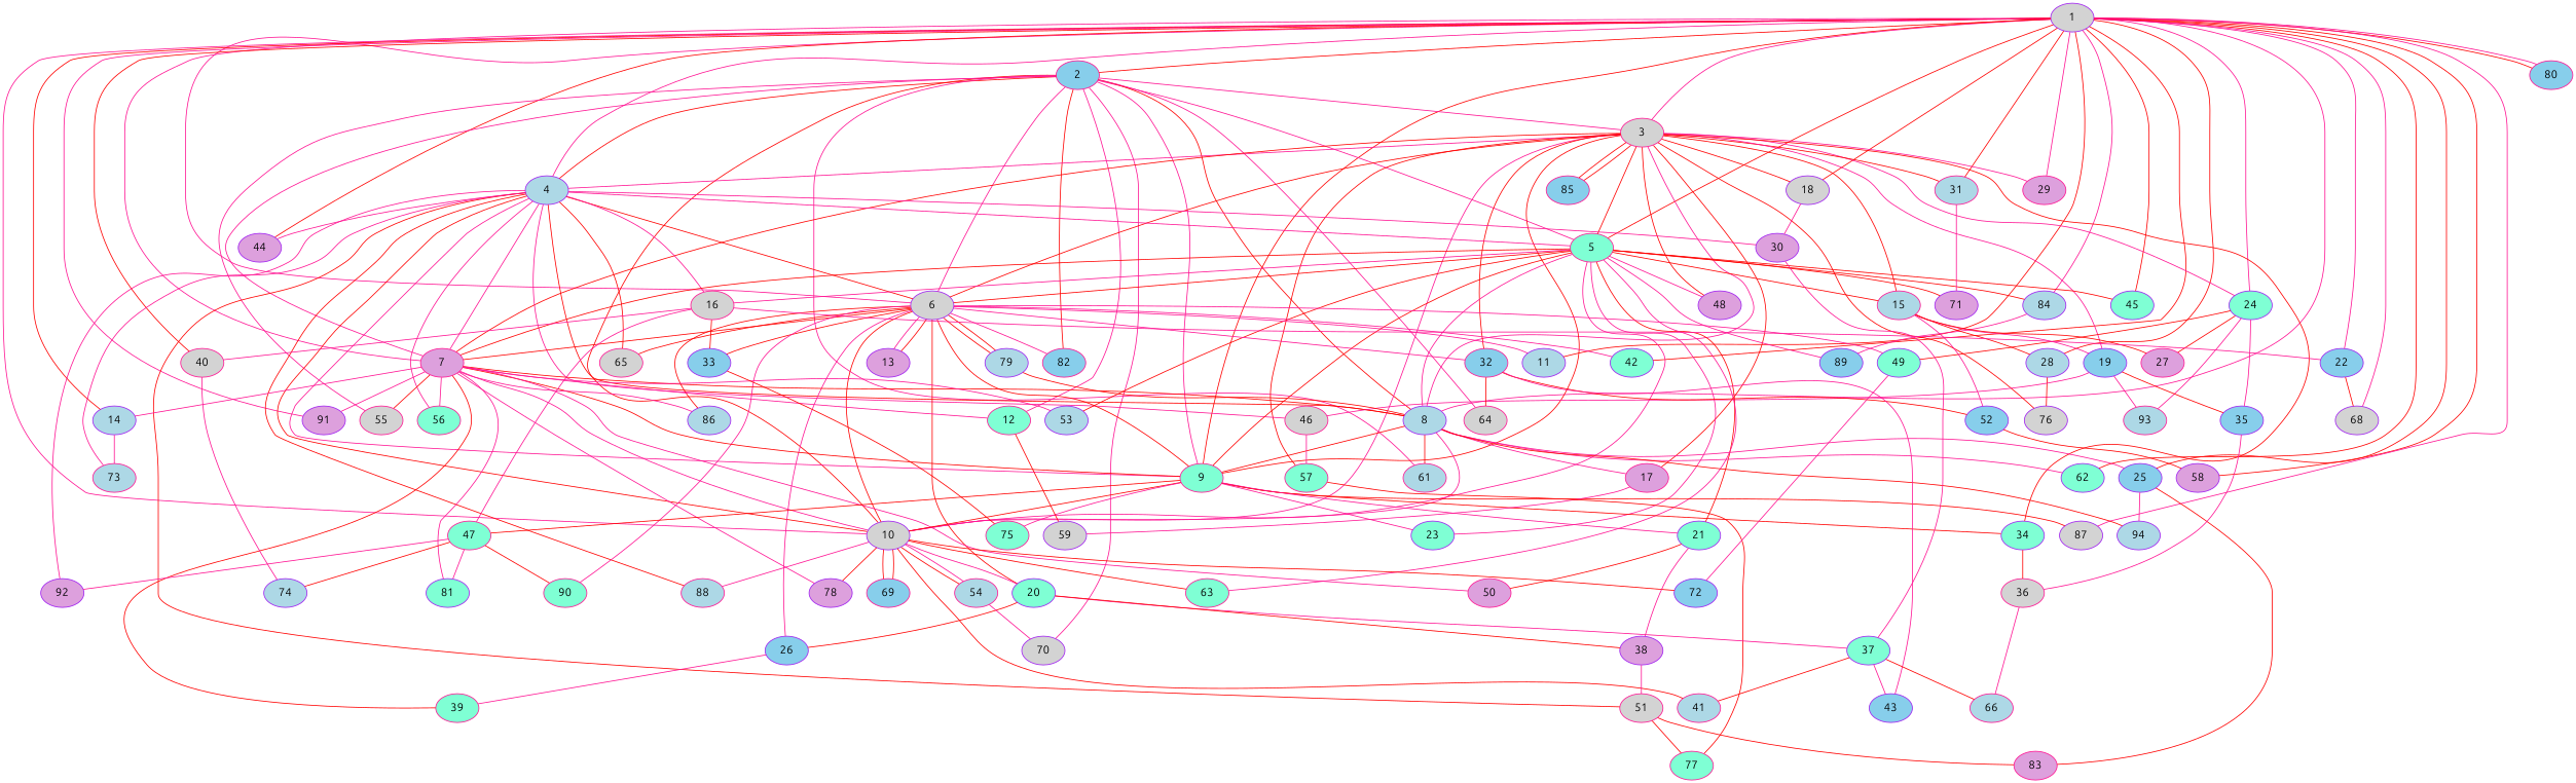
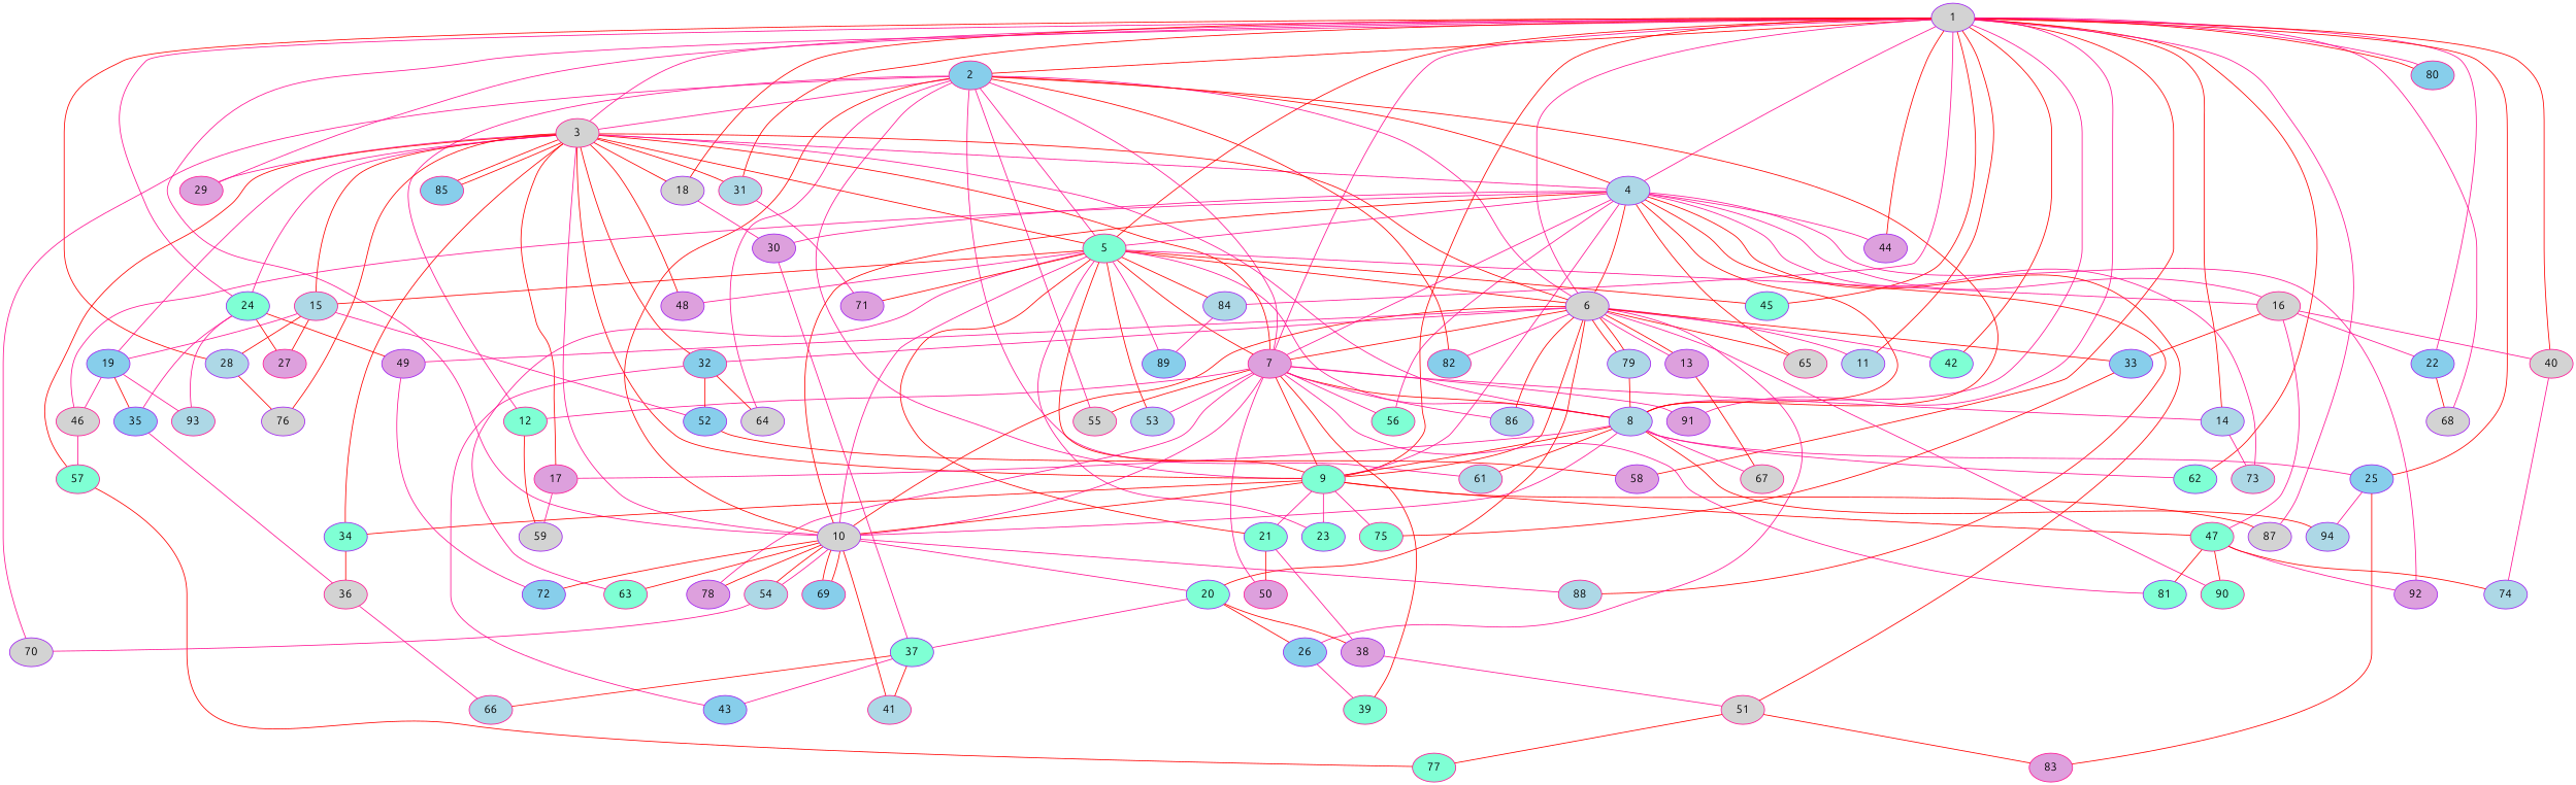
  graph {
    fontname=Ubuntu
    node [color=purple fillcolor=aquamarine fontname=Ubuntu style=filled]
    edge [color=red fontname=Ubuntu]
    1 [fillcolor=lightgrey]
    2 [color=deeppink fillcolor=skyblue]
    3 [color=deeppink fillcolor=lightgrey]
    4 [fillcolor=lightblue]
    5 [color=deeppink]
    6 [fillcolor=lightgrey]
    7 [color=deeppink fillcolor=plum]
    8 [fillcolor=lightblue]
    9 [color=deeppink]
    10 [fillcolor=lightgrey]
    11 [fillcolor=lightblue]
    14 [fillcolor=lightblue]
    18 [fillcolor=lightgrey]
    22 [fillcolor=skyblue]
    24
    25 [fillcolor=skyblue]
    28 [fillcolor=lightblue]
    29 [color=deeppink fillcolor=plum]
    31 [color=deeppink fillcolor=lightblue]
    40 [color=deeppink fillcolor=lightgrey]
    42
    44 [fillcolor=plum]
    45
    58 [fillcolor=plum]
    62
    68 [fillcolor=lightgrey]
    80 [color=deeppink fillcolor=skyblue]
    84 [fillcolor=lightblue]
    87 [fillcolor=lightgrey]
    91 [fillcolor=plum]
    12 [color=deeppink]
    55 [color=deeppink fillcolor=lightgrey]
    61 [color=deeppink fillcolor=lightblue]
-   64 [color=deeppink fillcolor=lightgrey]
+   64 [fillcolor=lightgrey]
    70 [fillcolor=lightgrey]
    82 [color=deeppink fillcolor=skyblue]
    15 [color=deeppink fillcolor=lightblue]
    17 [color=deeppink fillcolor=plum]
    19 [fillcolor=skyblue]
    32 [color=deeppink fillcolor=skyblue]
    34
    48 [fillcolor=plum]
    57 [color=deeppink]
    76 [fillcolor=lightgrey]
    85 [color=deeppink fillcolor=skyblue]
    16 [color=deeppink fillcolor=lightgrey]
    30 [fillcolor=plum]
    46 [color=deeppink fillcolor=lightgrey]
    51 [color=deeppink fillcolor=lightgrey]
    56 [color=deeppink]
    65 [color=deeppink fillcolor=lightgrey]
    73 [color=deeppink fillcolor=lightblue]
    88 [color=deeppink fillcolor=lightblue]
    92 [fillcolor=plum]
    21
    23
    53 [fillcolor=lightblue]
    63 [color=deeppink]
    71 [fillcolor=plum]
    89 [fillcolor=skyblue]
    13 [fillcolor=plum]
    20
    26 [fillcolor=skyblue]
    33 [fillcolor=skyblue]
-   49
+   49 [fillcolor=plum]
    79 [fillcolor=lightblue]
    86 [fillcolor=lightblue]
    90 [color=deeppink]
    39 [color=deeppink]
    50 [color=deeppink fillcolor=plum]
    78 [fillcolor=plum]
    81
+   67 [color=deeppink fillcolor=lightgrey]
    94 [fillcolor=lightblue]
    47 [color=deeppink]
    75 [color=deeppink]
    41 [color=deeppink fillcolor=lightblue]
    54 [color=deeppink fillcolor=lightblue]
    69 [color=deeppink fillcolor=skyblue]
    72 [fillcolor=skyblue]
    27 [color=deeppink fillcolor=plum]
    35 [fillcolor=skyblue]
    93 [color=deeppink fillcolor=lightblue]
    83 [color=deeppink fillcolor=plum]
    74 [fillcolor=lightblue]
    59 [fillcolor=lightgrey]
    52 [fillcolor=skyblue]
    43 [fillcolor=skyblue]
    36 [color=deeppink fillcolor=lightgrey]
    77 [color=deeppink]
    37
    38 [fillcolor=plum]
    66 [color=deeppink fillcolor=lightblue]
    1 -- 2
    1 -- 3 [color=deeppink]
    1 -- 4 [color=deeppink]
    1 -- 5
    1 -- 6 [color=deeppink]
    1 -- 7 [color=deeppink]
    1 -- 8 [color=deeppink]
    1 -- 9
    1 -- 10 [color=deeppink]
    1 -- 11
    1 -- 14
    1 -- 18
    1 -- 22 [color=deeppink]
    1 -- 24 [color=deeppink]
    1 -- 25
    1 -- 28
    1 -- 29 [color=deeppink]
    1 -- 31
    1 -- 40
    1 -- 42
    1 -- 44
    1 -- 45
    1 -- 58
    1 -- 62
    1 -- 68 [color=deeppink]
    1 -- 80
    1 -- 80 [color=deeppink]
    1 -- 84 [color=deeppink]
    1 -- 87 [color=deeppink]
    1 -- 91 [color=deeppink]
    2 -- 3 [color=deeppink]
    2 -- 4
    2 -- 5 [color=deeppink]
    2 -- 6 [color=deeppink]
    2 -- 7 [color=deeppink]
    2 -- 8
    2 -- 9 [color=deeppink]
    2 -- 10
    2 -- 12 [color=deeppink]
    2 -- 55 [color=deeppink]
    2 -- 61 [color=deeppink]
    2 -- 64 [color=deeppink]
    2 -- 70 [color=deeppink]
    2 -- 82
    3 -- 4 [color=deeppink]
    3 -- 5
    3 -- 6
    3 -- 7
    3 -- 8 [color=deeppink]
    3 -- 9
    3 -- 10 [color=deeppink]
    3 -- 18
    3 -- 24 [color=deeppink]
    3 -- 29 [color=deeppink]
    3 -- 31
    3 -- 15
    3 -- 17
    3 -- 19 [color=deeppink]
    3 -- 32
    3 -- 34
    3 -- 48
    3 -- 57
    3 -- 76
    3 -- 85
    3 -- 85
    4 -- 5 [color=deeppink]
    4 -- 6
    4 -- 7 [color=deeppink]
    4 -- 8
    4 -- 9 [color=deeppink]
    4 -- 10
    4 -- 44 [color=deeppink]
    4 -- 16 [color=deeppink]
    4 -- 30 [color=deeppink]
    4 -- 46 [color=deeppink]
    4 -- 51
    4 -- 56 [color=deeppink]
    4 -- 65
    4 -- 73 [color=deeppink]
    4 -- 88
    4 -- 92 [color=deeppink]
    5 -- 6
    5 -- 7
    5 -- 8 [color=deeppink]
    5 -- 9
    5 -- 10 [color=deeppink]
    5 -- 45
    5 -- 84
    5 -- 15
    5 -- 48 [color=deeppink]
    5 -- 16 [color=deeppink]
    5 -- 21
    5 -- 23 [color=deeppink]
    5 -- 53
    5 -- 63 [color=deeppink]
    5 -- 71
    5 -- 89 [color=deeppink]
    6 -- 7
    6 -- 9
    6 -- 10
    6 -- 11 [color=deeppink]
    6 -- 42 [color=deeppink]
    6 -- 82 [color=deeppink]
    6 -- 32 [color=deeppink]
    6 -- 65
    6 -- 13 [color=deeppink]
    6 -- 13
    6 -- 20
    6 -- 26 [color=deeppink]
    6 -- 33
    6 -- 49 [color=deeppink]
    6 -- 79
    6 -- 79
    6 -- 86
    6 -- 90 [color=deeppink]
    7 -- 8
    7 -- 9
    7 -- 10 [color=deeppink]
    7 -- 14 [color=deeppink]
    7 -- 91 [color=deeppink]
    7 -- 12 [color=deeppink]
    7 -- 55
    7 -- 56 [color=deeppink]
    7 -- 53 [color=deeppink]
    7 -- 86 [color=deeppink]
    7 -- 39
    7 -- 50 [color=deeppink]
    7 -- 78 [color=deeppink]
    7 -- 81 [color=deeppink]
    8 -- 9
    8 -- 10 [color=deeppink]
    8 -- 25 [color=deeppink]
    8 -- 62 [color=deeppink]
    8 -- 61
    8 -- 17 [color=deeppink]
+   8 -- 67 [color=deeppink]
    8 -- 94
    9 -- 10
    9 -- 87
    9 -- 34
    9 -- 21 [color=deeppink]
    9 -- 23 [color=deeppink]
    9 -- 47
    9 -- 75 [color=deeppink]
    10 -- 88 [color=deeppink]
    10 -- 63
    10 -- 20 [color=deeppink]
    10 -- 78
    10 -- 41
    10 -- 54
    10 -- 54 [color=deeppink]
    10 -- 69
    10 -- 69
    10 -- 72
    14 -- 73 [color=deeppink]
    18 -- 30 [color=deeppink]
    22 -- 68
    24 -- 49
    24 -- 27
    24 -- 35 [color=deeppink]
    24 -- 93 [color=deeppink]
    25 -- 94 [color=deeppink]
    25 -- 83
    28 -- 76
    31 -- 71 [color=deeppink]
    40 -- 74 [color=deeppink]
    84 -- 89 [color=deeppink]
    12 -- 59
    15 -- 28
    15 -- 19 [color=deeppink]
    15 -- 27
    15 -- 52 [color=deeppink]
    17 -- 59 [color=deeppink]
    19 -- 46 [color=deeppink]
    19 -- 35
    19 -- 93 [color=deeppink]
    32 -- 64
    32 -- 52
    32 -- 43 [color=deeppink]
    34 -- 36
    57 -- 77
    16 -- 22 [color=deeppink]
    16 -- 40 [color=deeppink]
    16 -- 33
    16 -- 47 [color=deeppink]
    30 -- 37 [color=deeppink]
    46 -- 57 [color=deeppink]
    51 -- 83
    51 -- 77
    21 -- 50
    21 -- 38 [color=deeppink]
+   13 -- 67
    20 -- 26
    20 -- 37 [color=deeppink]
    20 -- 38
    26 -- 39 [color=deeppink]
    33 -- 75
    49 -- 72 [color=deeppink]
    79 -- 8
    47 -- 92 [color=deeppink]
    47 -- 90
-   47 -- 81 [color=deeppink]
+   47 -- 81
    47 -- 74
    54 -- 70 [color=deeppink]
    35 -- 36 [color=deeppink]
    52 -- 58
    36 -- 66 [color=deeppink]
    37 -- 41
    37 -- 43 [color=deeppink]
    37 -- 66
    38 -- 51 [color=deeppink]
  }
